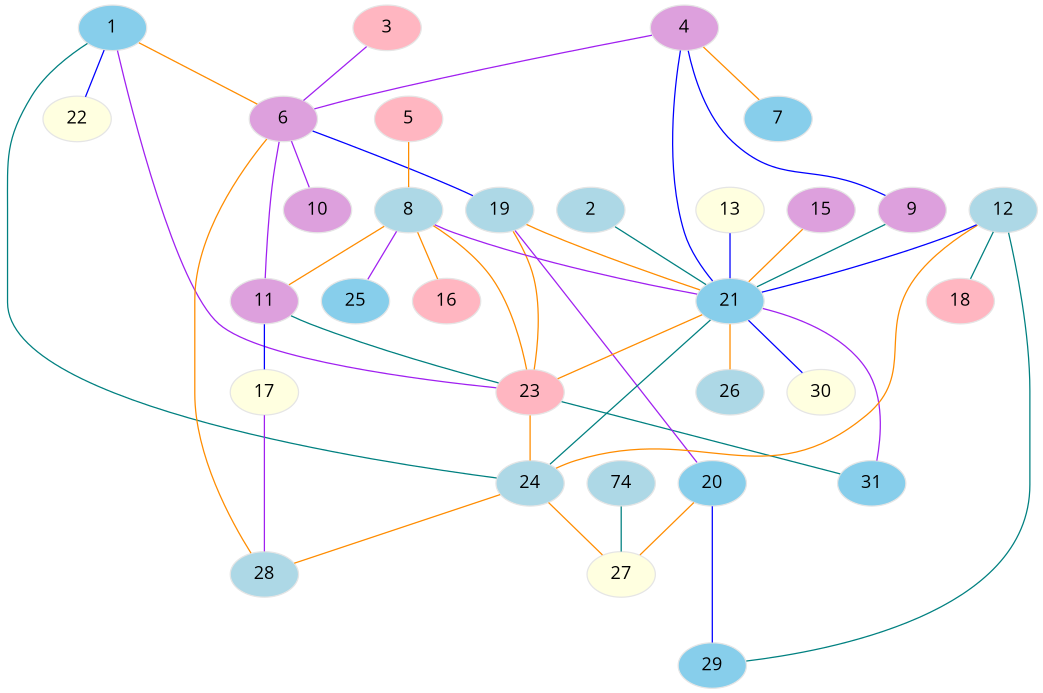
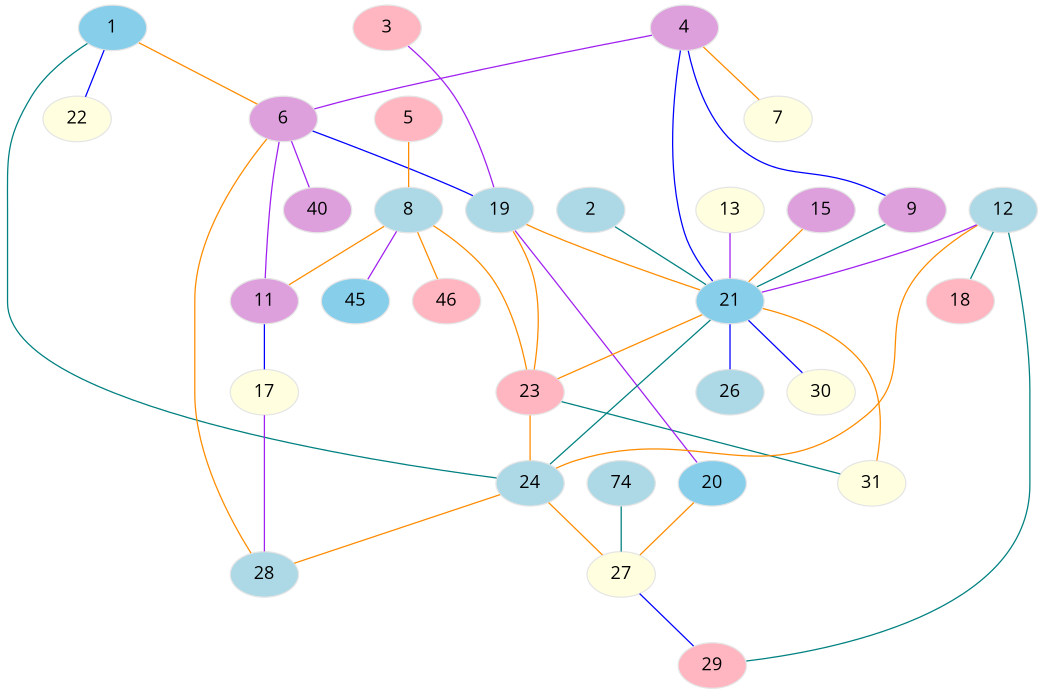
  graph {
    fontname="Open Sans"
    node [color=gray90 fillcolor=lightblue fontname="Open Sans" style=filled]
    edge [color=darkorange fontname="Open Sans" weight=1.0]
    1 [fillcolor=skyblue]
    6 [fillcolor=plum]
    22 [fillcolor=lightyellow]
    23 [fillcolor=lightpink]
    24
-   10 [fillcolor=plum]
+   10 [fillcolor=plum label=40]
    11 [fillcolor=plum]
    19
    28
-   31 [fillcolor=skyblue]
+   31 [fillcolor=lightyellow]
    27 [fillcolor=lightyellow]
    21 [fillcolor=skyblue]
    2
    26
    30 [fillcolor=lightyellow]
    3 [fillcolor=lightpink]
    4 [fillcolor=plum]
-   7 [fillcolor=skyblue]
+   7 [fillcolor=lightyellow]
    9 [fillcolor=plum]
    5 [fillcolor=lightpink]
    8
-   16 [fillcolor=lightpink]
-   25 [fillcolor=skyblue]
+   16 [fillcolor=lightpink label=46]
+   25 [fillcolor=skyblue label=45]
    17 [fillcolor=lightyellow]
    20 [fillcolor=skyblue]
    12
    18 [fillcolor=lightpink]
-   29 [fillcolor=skyblue]
+   29 [fillcolor=lightpink]
    13 [fillcolor=lightyellow]
    n30 [label=74]
    15 [fillcolor=plum]
    1 -- 6
    1 -- 22 [color=blue]
-   1 -- 23 [color=purple]
    1 -- 24 [color=teal]
    6 -- 10 [color=purple]
    6 -- 11 [color=purple weight=2.0]
    6 -- 19 [color=blue]
    6 -- 28
    23 -- 24
    23 -- 31 [color=teal]
    24 -- 28
    24 -- 27
-   11 -- 23 [color=teal weight=2.0]
    11 -- 17 [color=blue]
    19 -- 23
    19 -- 21
    19 -- 20 [color=purple]
-   20 -- 29 [color=blue]
+   27 -- 29 [color=blue]
    21 -- 23 [weight=2.0]
    21 -- 24 [color=teal]
-   21 -- 31 [color=purple]
-   21 -- 26
+   21 -- 31
+   21 -- 26 [color=blue]
    21 -- 30 [color=blue]
    2 -- 21 [color=teal]
-   3 -- 6 [color=purple]
+   3 -- 19 [color=purple]
    4 -- 6 [color=purple]
    4 -- 21 [color=blue]
    4 -- 7
    4 -- 9 [color=blue]
    9 -- 21 [color=teal weight=2.0]
    5 -- 8
    8 -- 23
    8 -- 11
-   8 -- 21 [color=purple]
    8 -- 16
    8 -- 25 [color=purple]
    17 -- 28 [color=purple]
    20 -- 27
    12 -- 24
-   12 -- 21 [color=blue weight=2.0]
+   12 -- 21 [color=purple weight=2.0]
    12 -- 18 [color=teal]
    12 -- 29 [color=teal]
-   13 -- 21 [color=blue]
+   13 -- 21 [color=purple]
    n30 -- 27 [color=teal weight=2.0]
    15 -- 21
  }
